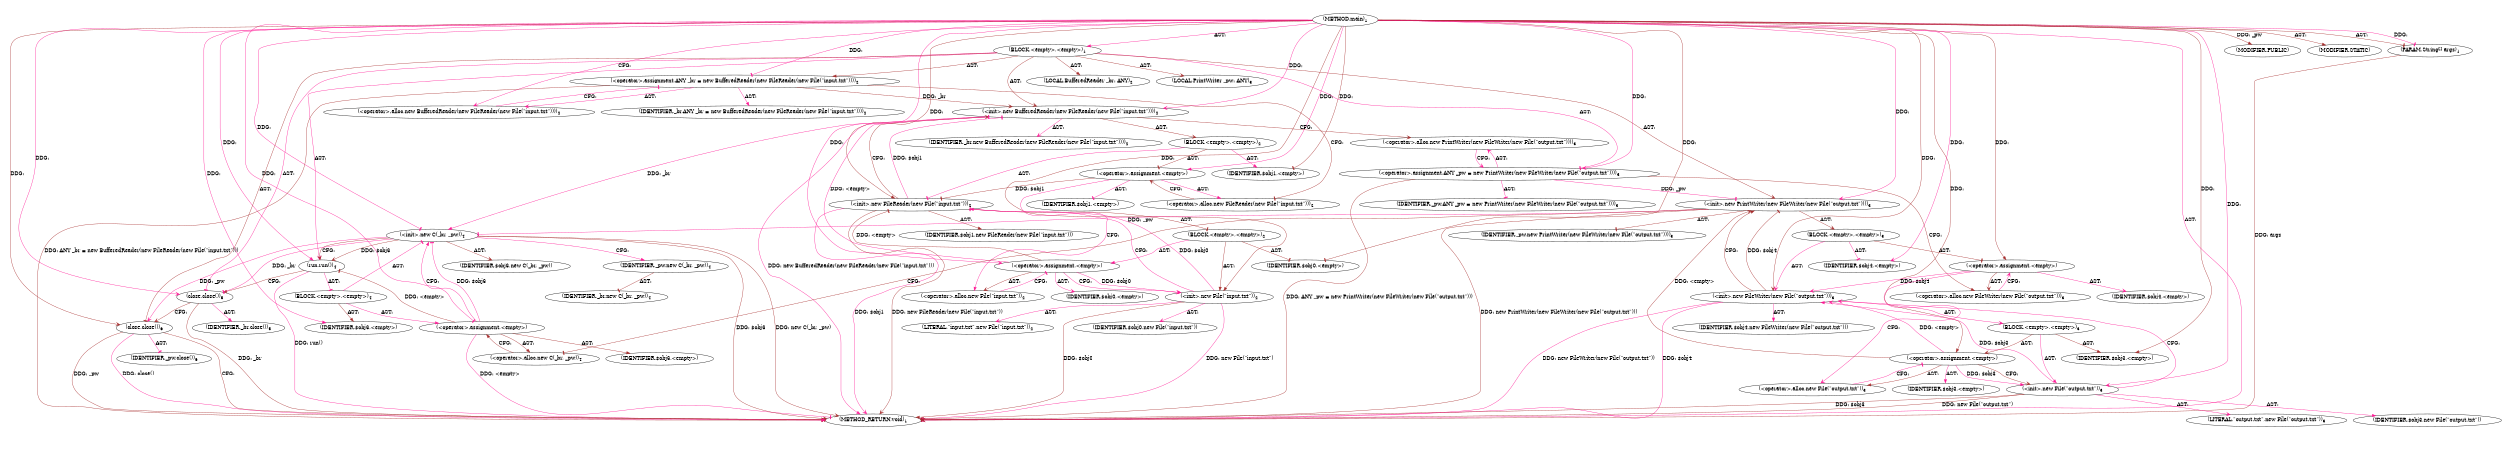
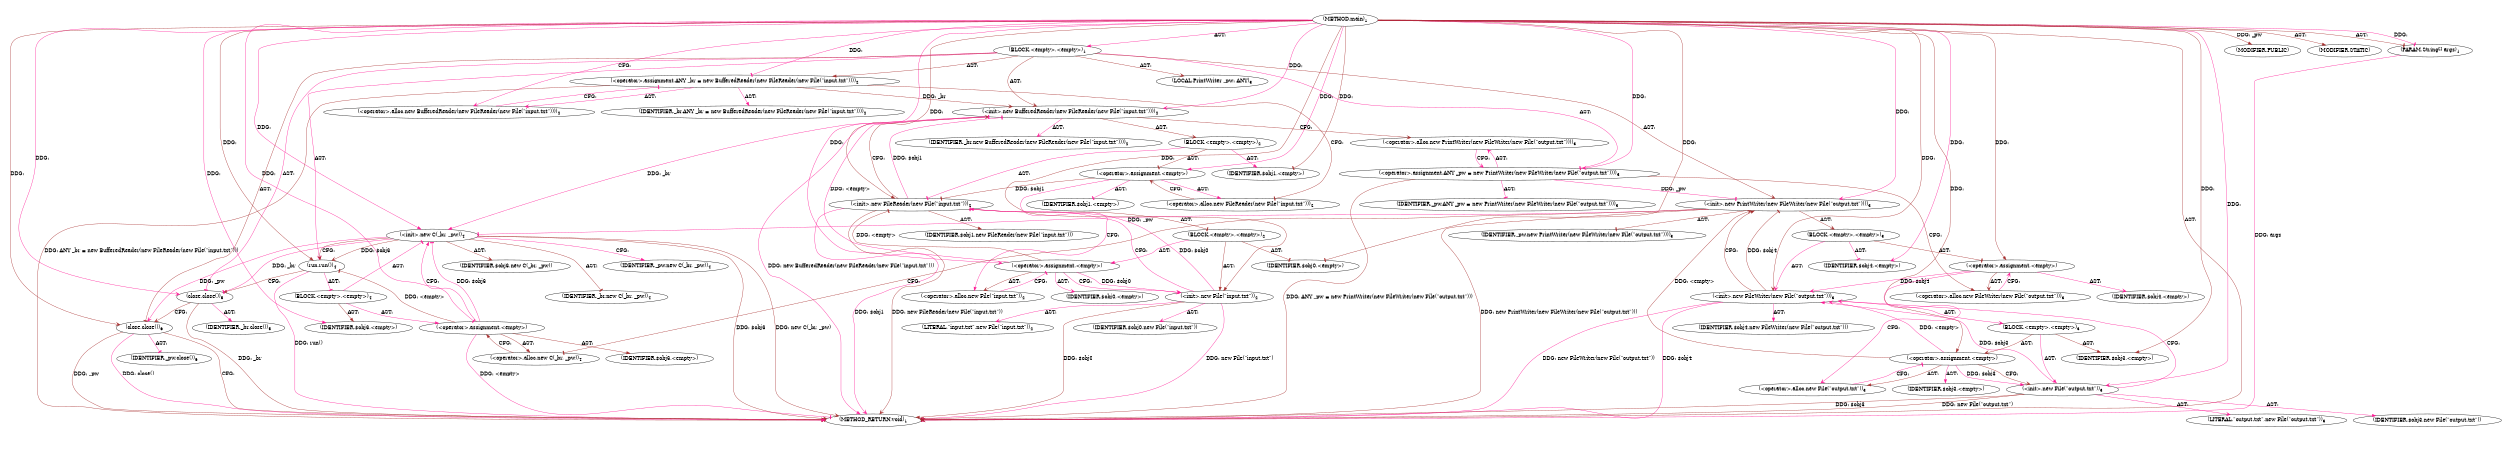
  digraph {
    edge [arrowhead=vee color=deeppink]
    n1 [label=<(METHOD,main)<SUB>1</SUB>>]
    n2 [label=<(PARAM,String[] args)<SUB>1</SUB>>]
    n3 [label=<(BLOCK,&lt;empty&gt;,&lt;empty&gt;)<SUB>1</SUB>>]
    n4 [label=<(&lt;operator&gt;.assignment,ANY _br = new BufferedReader(new FileReader(new File(&quot;input.txt&quot;))))<SUB>2</SUB>>]
    n5 [label=<(&lt;operator&gt;.alloc,new BufferedReader(new FileReader(new File(&quot;input.txt&quot;))))<SUB>2</SUB>>]
    n6 [label=<(&lt;init&gt;,new BufferedReader(new FileReader(new File(&quot;input.txt&quot;))))<SUB>2</SUB>>]
    n7 [label=<(&lt;operator&gt;.assignment,&lt;empty&gt;)>]
    n8 [label=<(&lt;init&gt;,new FileReader(new File(&quot;input.txt&quot;)))<SUB>2</SUB>>]
    n9 [label=<(&lt;operator&gt;.assignment,&lt;empty&gt;)>]
    n10 [label=<(&lt;init&gt;,new File(&quot;input.txt&quot;))<SUB>2</SUB>>]
    n11 [label=<(IDENTIFIER,$obj0,&lt;empty&gt;)>]
    n12 [label=<(IDENTIFIER,$obj1,&lt;empty&gt;)>]
    n13 [label=<(&lt;operator&gt;.assignment,ANY _pw = new PrintWriter(new FileWriter(new File(&quot;output.txt&quot;))))<SUB>3</SUB>>]
    n14 [label=<(&lt;init&gt;,new PrintWriter(new FileWriter(new File(&quot;output.txt&quot;))))<SUB>3</SUB>>]
    n15 [label=<(&lt;operator&gt;.assignment,&lt;empty&gt;)>]
    n16 [label=<(&lt;init&gt;,new FileWriter(new File(&quot;output.txt&quot;)))<SUB>3</SUB>>]
    n17 [label=<(&lt;operator&gt;.assignment,&lt;empty&gt;)>]
    n18 [label=<(&lt;init&gt;,new File(&quot;output.txt&quot;))<SUB>3</SUB>>]
    n19 [label=<(IDENTIFIER,$obj3,&lt;empty&gt;)>]
    n20 [label=<(IDENTIFIER,$obj4,&lt;empty&gt;)>]
    n21 [label=<(run,run())<SUB>4</SUB>>]
    n22 [label=<(&lt;operator&gt;.assignment,&lt;empty&gt;)>]
    n23 [label=<(&lt;init&gt;,new C(_br, _pw))<SUB>4</SUB>>]
    n24 [label=<(IDENTIFIER,$obj6,&lt;empty&gt;)>]
    n25 [label=<(close,close())<SUB>5</SUB>>]
    n26 [label=<(close,close())<SUB>6</SUB>>]
    n27 [label=<(MODIFIER,PUBLIC)>]
    n28 [label=<(MODIFIER,STATIC)>]
    n29 [label=<(METHOD_RETURN,void)<SUB>1</SUB>>]
-   n30 [label=<(LOCAL,BufferedReader _br: ANY)<SUB>2</SUB>>]
    n31 [label=<(LOCAL,PrintWriter _pw: ANY)<SUB>3</SUB>>]
    n32 [label=<(IDENTIFIER,_br,ANY _br = new BufferedReader(new FileReader(new File(&quot;input.txt&quot;))))<SUB>2</SUB>>]
    n33 [label=<(&lt;operator&gt;.alloc,new FileReader(new File(&quot;input.txt&quot;)))<SUB>2</SUB>>]
    n34 [label=<(IDENTIFIER,_br,new BufferedReader(new FileReader(new File(&quot;input.txt&quot;))))<SUB>2</SUB>>]
    n35 [label=<(BLOCK,&lt;empty&gt;,&lt;empty&gt;)<SUB>2</SUB>>]
    n36 [label=<(&lt;operator&gt;.alloc,new PrintWriter(new FileWriter(new File(&quot;output.txt&quot;))))<SUB>3</SUB>>]
    n37 [label=<(IDENTIFIER,$obj1,&lt;empty&gt;)>]
    n38 [label=<(&lt;operator&gt;.alloc,new File(&quot;input.txt&quot;))<SUB>2</SUB>>]
    n39 [label=<(IDENTIFIER,$obj1,new FileReader(new File(&quot;input.txt&quot;)))>]
    n40 [label=<(BLOCK,&lt;empty&gt;,&lt;empty&gt;)<SUB>2</SUB>>]
    n41 [label=<(IDENTIFIER,$obj0,&lt;empty&gt;)>]
    n42 [label=<(IDENTIFIER,$obj0,new File(&quot;input.txt&quot;))>]
    n43 [label=<(LITERAL,&quot;input.txt&quot;,new File(&quot;input.txt&quot;))<SUB>2</SUB>>]
    n44 [label=<(IDENTIFIER,_pw,ANY _pw = new PrintWriter(new FileWriter(new File(&quot;output.txt&quot;))))<SUB>3</SUB>>]
    n45 [label=<(&lt;operator&gt;.alloc,new FileWriter(new File(&quot;output.txt&quot;)))<SUB>3</SUB>>]
    n46 [label=<(IDENTIFIER,_pw,new PrintWriter(new FileWriter(new File(&quot;output.txt&quot;))))<SUB>3</SUB>>]
    n47 [label=<(BLOCK,&lt;empty&gt;,&lt;empty&gt;)<SUB>3</SUB>>]
    n48 [label=<(&lt;operator&gt;.alloc,new C(_br, _pw))<SUB>4</SUB>>]
    n49 [label=<(IDENTIFIER,$obj4,&lt;empty&gt;)>]
    n50 [label=<(&lt;operator&gt;.alloc,new File(&quot;output.txt&quot;))<SUB>3</SUB>>]
    n51 [label=<(IDENTIFIER,$obj4,new FileWriter(new File(&quot;output.txt&quot;)))>]
    n52 [label=<(BLOCK,&lt;empty&gt;,&lt;empty&gt;)<SUB>3</SUB>>]
    n53 [label=<(IDENTIFIER,$obj3,&lt;empty&gt;)>]
    n54 [label=<(IDENTIFIER,$obj3,new File(&quot;output.txt&quot;))>]
    n55 [label=<(LITERAL,&quot;output.txt&quot;,new File(&quot;output.txt&quot;))<SUB>3</SUB>>]
    n56 [label=<(BLOCK,&lt;empty&gt;,&lt;empty&gt;)<SUB>4</SUB>>]
    n57 [label=<(IDENTIFIER,$obj6,&lt;empty&gt;)>]
    n58 [label=<(IDENTIFIER,$obj6,new C(_br, _pw))>]
    n59 [label=<(IDENTIFIER,_br,new C(_br, _pw))<SUB>4</SUB>>]
    n60 [label=<(IDENTIFIER,_pw,new C(_br, _pw))<SUB>4</SUB>>]
    n61 [label=<(IDENTIFIER,_br,close())<SUB>5</SUB>>]
    n62 [label=<(IDENTIFIER,_pw,close())<SUB>6</SUB>>]
    n1 -> n2 [arrowhead=tee color=brown label="AST: "]
    n1 -> n2 [arrowhead=tee label="DDG: "]
    n1 -> n3 [arrowhead=normal label="AST: "]
    n1 -> n4 [arrowhead=tee label="DDG: "]
    n1 -> n5 [label="CFG: "]
    n1 -> n6 [label="DDG: "]
    n1 -> n7 [arrowhead=normal label="DDG: "]
    n1 -> n8 [arrowhead=normal color=brown label="DDG: "]
    n1 -> n9 [label="DDG: "]
    n1 -> n10 [arrowhead=normal color=brown label="DDG: "]
    n1 -> n11 [arrowhead=tee color=brown label="DDG: "]
    n1 -> n12 [arrowhead=tee color=brown label="DDG: "]
    n1 -> n13 [label="DDG: "]
    n1 -> n14 [label="DDG: "]
    n1 -> n15 [arrowhead=normal color=brown label="DDG: "]
    n1 -> n16 [color=brown label="DDG: "]
    n1 -> n17 [arrowhead=normal color=brown label="DDG: "]
    n1 -> n18 [label="DDG: "]
    n1 -> n19 [arrowhead=normal color=brown label="DDG: "]
    n1 -> n20 [label="DDG: "]
-   n1 -> n21 [arrowhead=normal label="DDG: "]
+   n1 -> n21 [arrowhead=normal color=brown label="DDG: "]
    n1 -> n22 [arrowhead=tee label="DDG: "]
-   n1 -> n23 [arrowhead=tee label="DDG: "]
+   n1 -> n23 [arrowhead=normal label="DDG: "]
    n1 -> n24 [arrowhead=normal label="DDG: "]
    n1 -> n25 [label="DDG: "]
    n1 -> n26 [color=brown label="DDG: "]
    n1 -> n27 [arrowhead=normal color=brown label="DDG: _pw"]
    n1 -> n28 [arrowhead=normal color=brown label="AST: "]
-   n1 -> n29 [arrowhead=tee label="AST: "]
-   n2 -> n29 [arrowhead=tee color=brown label="DDG: args"]
+   n1 -> n29 [arrowhead=tee color=brown label="AST: "]
+   n2 -> n29 [arrowhead=tee label="DDG: args"]
    n3 -> n4 [arrowhead=normal color=brown label="AST: "]
    n3 -> n6 [color=brown label="AST: "]
    n3 -> n13 [arrowhead=tee label="AST: "]
    n3 -> n14 [color=brown label="AST: "]
    n3 -> n21 [label="AST: "]
    n3 -> n25 [arrowhead=tee label="AST: "]
    n3 -> n26 [arrowhead=tee color=brown label="AST: "]
-   n3 -> n30 [arrowhead=normal color=brown label="AST: "]
    n3 -> n31 [color=brown label="AST: "]
    n4 -> n5 [label="AST: "]
    n4 -> n6 [color=brown label="DDG: _br"]
    n4 -> n29 [arrowhead=normal color=brown label="DDG: ANY _br = new BufferedReader(new FileReader(new File(&quot;input.txt&quot;)))"]
    n4 -> n32 [arrowhead=normal label="AST: "]
    n4 -> n33 [arrowhead=tee color=brown label="CFG: "]
    n5 -> n4 [arrowhead=tee label="CFG: "]
    n6 -> n23 [arrowhead=normal label="DDG: _br"]
    n6 -> n29 [arrowhead=normal label="DDG: new BufferedReader(new FileReader(new File(&quot;input.txt&quot;)))"]
    n6 -> n34 [label="AST: "]
    n6 -> n35 [color=brown label="AST: "]
    n6 -> n36 [color=brown label="CFG: "]
    n7 -> n8 [arrowhead=tee color=brown label="DDG: $obj1"]
    n7 -> n33 [arrowhead=normal label="AST: "]
    n7 -> n37 [arrowhead=tee label="AST: "]
    n7 -> n38 [arrowhead=normal label="CFG: "]
    n8 -> n6 [color=brown label="CFG: "]
    n8 -> n6 [arrowhead=tee label="DDG: $obj1"]
    n8 -> n29 [label="DDG: $obj1"]
    n8 -> n29 [color=brown label="DDG: new FileReader(new File(&quot;input.txt&quot;))"]
    n8 -> n39 [arrowhead=normal color=brown label="AST: "]
    n8 -> n40 [arrowhead=tee color=brown label="AST: "]
    n9 -> n6 [arrowhead=tee label="DDG: &lt;empty&gt;"]
    n9 -> n8 [arrowhead=tee color=brown label="DDG: &lt;empty&gt;"]
    n9 -> n10 [label="CFG: "]
    n9 -> n10 [label="DDG: $obj0"]
    n9 -> n38 [color=brown label="AST: "]
    n9 -> n41 [label="AST: "]
    n10 -> n8 [arrowhead=normal label="CFG: "]
    n10 -> n8 [arrowhead=tee label="DDG: $obj0"]
    n10 -> n29 [arrowhead=normal color=brown label="DDG: $obj0"]
    n10 -> n29 [arrowhead=normal label="DDG: new File(&quot;input.txt&quot;)"]
    n10 -> n42 [label="AST: "]
    n10 -> n43 [label="AST: "]
    n13 -> n14 [arrowhead=tee label="DDG: _pw"]
    n13 -> n29 [color=brown label="DDG: ANY _pw = new PrintWriter(new FileWriter(new File(&quot;output.txt&quot;)))"]
    n13 -> n36 [label="AST: "]
    n13 -> n44 [arrowhead=tee label="AST: "]
    n13 -> n45 [arrowhead=normal color=brown label="CFG: "]
    n14 -> n23 [arrowhead=tee label="DDG: _pw"]
    n14 -> n29 [color=brown label="DDG: new PrintWriter(new FileWriter(new File(&quot;output.txt&quot;)))"]
    n14 -> n46 [arrowhead=tee color=brown label="AST: "]
    n14 -> n47 [color=brown label="AST: "]
    n14 -> n48 [arrowhead=tee color=brown label="CFG: "]
    n15 -> n16 [label="DDG: $obj4"]
    n15 -> n45 [color=brown label="AST: "]
    n15 -> n49 [label="AST: "]
    n15 -> n50 [label="CFG: "]
    n16 -> n14 [arrowhead=normal color=brown label="CFG: "]
    n16 -> n14 [arrowhead=tee color=brown label="DDG: $obj4"]
    n16 -> n29 [arrowhead=tee label="DDG: $obj4"]
    n16 -> n29 [label="DDG: new FileWriter(new File(&quot;output.txt&quot;))"]
    n16 -> n51 [arrowhead=normal label="AST: "]
    n16 -> n52 [label="AST: "]
    n17 -> n14 [color=brown label="DDG: &lt;empty&gt;"]
    n17 -> n16 [label="DDG: &lt;empty&gt;"]
    n17 -> n18 [color=brown label="CFG: "]
    n17 -> n18 [arrowhead=normal label="DDG: $obj3"]
    n17 -> n50 [arrowhead=normal color=brown label="AST: "]
    n17 -> n53 [arrowhead=normal label="AST: "]
    n18 -> n16 [label="CFG: "]
    n18 -> n16 [arrowhead=normal label="DDG: $obj3"]
    n18 -> n29 [arrowhead=tee color=brown label="DDG: $obj3"]
    n18 -> n29 [color=brown label="DDG: new File(&quot;output.txt&quot;)"]
    n18 -> n54 [arrowhead=normal label="AST: "]
    n18 -> n55 [label="AST: "]
    n21 -> n25 [arrowhead=normal color=brown label="CFG: "]
    n21 -> n29 [label="DDG: run()"]
    n21 -> n56 [arrowhead=tee label="AST: "]
    n22 -> n21 [arrowhead=tee color=brown label="DDG: &lt;empty&gt;"]
    n22 -> n23 [arrowhead=normal label="CFG: "]
    n22 -> n23 [arrowhead=tee label="DDG: $obj6"]
    n22 -> n29 [arrowhead=tee label="DDG: &lt;empty&gt;"]
    n22 -> n48 [arrowhead=normal color=brown label="AST: "]
    n22 -> n57 [arrowhead=normal color=brown label="AST: "]
    n23 -> n21 [color=brown label="CFG: "]
    n23 -> n21 [color=brown label="DDG: $obj6"]
    n23 -> n25 [arrowhead=tee label="DDG: _br"]
    n23 -> n26 [label="DDG: _pw"]
    n23 -> n29 [color=brown label="DDG: $obj6"]
    n23 -> n29 [color=brown label="DDG: new C(_br, _pw)"]
    n23 -> n58 [color=brown label="AST: "]
-   n60 -> n59 [arrowhead=tee color=brown label="AST: "]
+   n23 -> n59 [arrowhead=tee color=brown label="AST: "]
    n23 -> n60 [arrowhead=normal label="CFG: "]
    n25 -> n26 [color=brown label="CFG: "]
    n25 -> n29 [arrowhead=tee color=brown label="DDG: _br"]
    n25 -> n61 [arrowhead=normal label="AST: "]
    n26 -> n29 [color=brown label="CFG: "]
    n26 -> n29 [color=brown label="DDG: _pw"]
    n26 -> n29 [arrowhead=normal label="DDG: close()"]
    n26 -> n62 [arrowhead=tee label="AST: "]
    n33 -> n7 [color=brown label="CFG: "]
    n35 -> n7 [arrowhead=tee color=brown label="AST: "]
    n35 -> n8 [arrowhead=tee label="AST: "]
    n35 -> n12 [arrowhead=normal label="AST: "]
    n36 -> n13 [label="CFG: "]
    n38 -> n9 [arrowhead=tee label="CFG: "]
    n40 -> n9 [arrowhead=normal label="AST: "]
    n40 -> n10 [arrowhead=normal color=brown label="AST: "]
    n40 -> n11 [arrowhead=tee color=brown label="AST: "]
    n45 -> n15 [label="CFG: "]
    n47 -> n15 [arrowhead=tee color=brown label="AST: "]
    n47 -> n16 [label="AST: "]
    n47 -> n20 [arrowhead=tee label="AST: "]
    n48 -> n22 [arrowhead=normal color=brown label="CFG: "]
    n50 -> n17 [arrowhead=tee label="CFG: "]
    n52 -> n17 [color=brown label="AST: "]
    n52 -> n18 [arrowhead=normal label="AST: "]
    n52 -> n19 [arrowhead=normal color=brown label="AST: "]
    n56 -> n22 [arrowhead=normal label="AST: "]
    n56 -> n23 [arrowhead=tee label="AST: "]
    n56 -> n24 [arrowhead=normal color=brown label="AST: "]
  }
